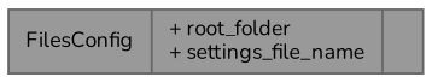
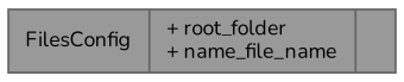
  digraph {
    rankdir=LR
    fontname=Nunito
-   n1 [color=gray40 fillcolor=grey60 fontcolor=black fontname=Nunito fontsize=10 height=0.2 label="{FilesConfig\n|+ root_folder\l+ settings_file_name\l|}" shape=record style=filled width=0.4]
+   n1 [color=gray40 fillcolor=grey60 fontcolor=black fontname=Nunito fontsize=10 height=0.2 label="{FilesConfig\n|+ root_folder\l+ name_file_name\l|}" shape=record style=filled width=0.4]
  }
